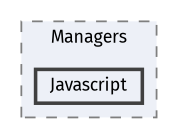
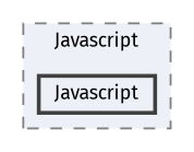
  digraph {
    compound=true
    fontname="Fira Sans"
    n1 [color=grey25 fillcolor="#edf0f7" fontname="Fira Sans" fontsize=10 height=0.2 label=Javascript shape=box style="filled,bold" width=0.4]
    subgraph cluster_1 {
      bgcolor="#edf0f7"
      fontsize=10
-     label=Managers
+     label=Javascript
      pencolor=grey50
      style="filled,dashed"
      n1
    }
  }
